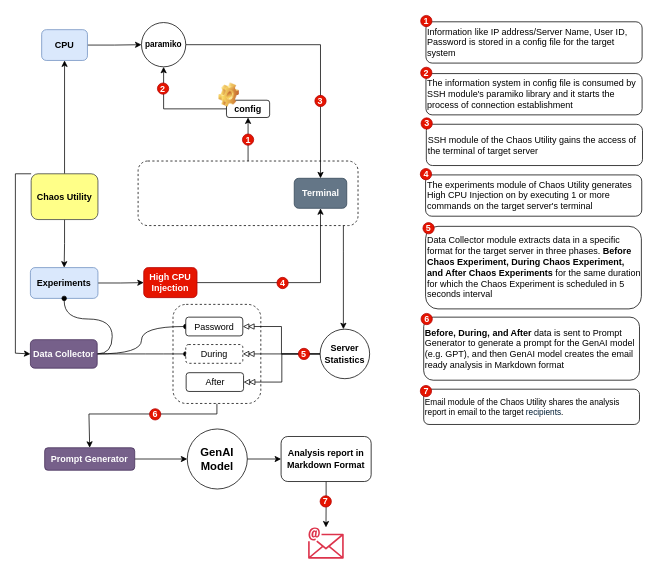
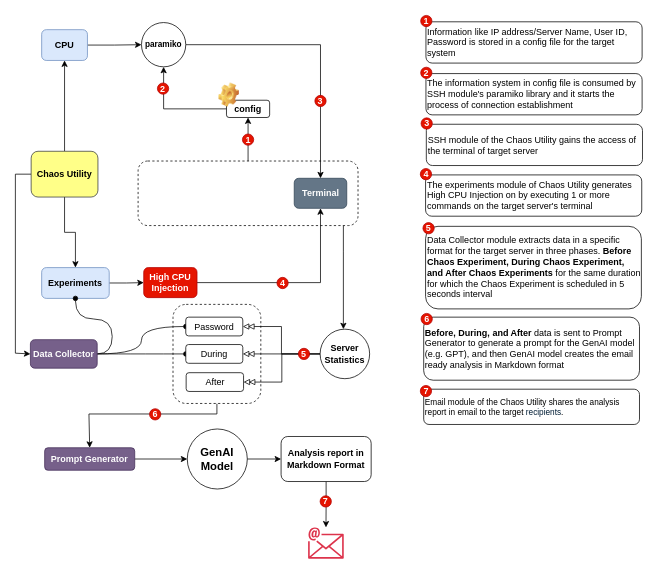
  <mxCell id="0" />
  <mxCell id="1" parent="0" />
  <mxCell id="2" style="edgeStyle=orthogonalEdgeStyle;rounded=0;orthogonalLoop=1;jettySize=auto;html=1;entryX=0.5;entryY=0;entryDx=0;entryDy=0;" edge="1" parent="1" source="3" target="49"><mxGeometry relative="1" as="geometry"><Array as="points"><mxPoint x="289" y="551" /><mxPoint x="118" y="551" /></Array></mxGeometry></mxCell>
  <mxCell id="3" value="" style="rounded=1;whiteSpace=wrap;html=1;dashed=1;" vertex="1" parent="1"><mxGeometry x="230" y="405" width="117" height="132" as="geometry" /></mxCell>
  <mxCell id="4" style="rounded=0;orthogonalLoop=1;jettySize=auto;html=1;entryX=0.5;entryY=1;entryDx=0;entryDy=0;" edge="1" parent="1" source="6" target="13"><mxGeometry relative="1" as="geometry" /></mxCell>
  <mxCell id="5" style="edgeStyle=orthogonalEdgeStyle;rounded=0;orthogonalLoop=1;jettySize=auto;html=1;" edge="1" parent="1" source="6" target="44"><mxGeometry relative="1" as="geometry"><Array as="points"><mxPoint x="457" y="334" /><mxPoint x="457" y="334" /></Array></mxGeometry></mxCell>
  <mxCell id="6" value="" style="rounded=1;whiteSpace=wrap;html=1;dashed=1;" vertex="1" parent="1"><mxGeometry x="183.5" y="214" width="293" height="86" as="geometry" /></mxCell>
  <mxCell id="7" style="edgeStyle=orthogonalEdgeStyle;rounded=0;orthogonalLoop=1;jettySize=auto;html=1;" edge="1" parent="1" source="10" target="21"><mxGeometry relative="1" as="geometry" /></mxCell>
  <mxCell id="8" style="edgeStyle=orthogonalEdgeStyle;rounded=0;orthogonalLoop=1;jettySize=auto;html=1;" edge="1" parent="1" source="10" target="18"><mxGeometry relative="1" as="geometry" /></mxCell>
  <mxCell id="9" style="edgeStyle=orthogonalEdgeStyle;rounded=0;orthogonalLoop=1;jettySize=auto;html=1;entryX=0;entryY=0.5;entryDx=0;entryDy=0;" edge="1" parent="1" source="10" target="37"><mxGeometry relative="1" as="geometry"><Array as="points"><mxPoint x="20" y="231" /><mxPoint x="20" y="470" /></Array></mxGeometry></mxCell>
- <mxCell id="10" value="Chaos Utility" style="rounded=1;whiteSpace=wrap;html=1;fillColor=#ffff88;strokeColor=#36393d;fontStyle=1" vertex="1" parent="1"><mxGeometry x="41" y="231" width="89" height="61" as="geometry" /></mxCell>
+ <mxCell id="10" value="Chaos Utility" style="rounded=1;whiteSpace=wrap;html=1;fillColor=#ffff88;strokeColor=#36393d;fontStyle=1" vertex="1" parent="1"><mxGeometry x="41" y="201" width="89" height="61" as="geometry" /></mxCell>
  <mxCell id="11" value="Terminal" style="rounded=1;whiteSpace=wrap;html=1;fillColor=#647687;fontColor=#ffffff;strokeColor=#314354;fontStyle=1" vertex="1" parent="1"><mxGeometry x="391.5" y="237" width="70" height="40" as="geometry" /></mxCell>
  <mxCell id="12" style="edgeStyle=orthogonalEdgeStyle;rounded=0;orthogonalLoop=1;jettySize=auto;html=1;entryX=0.5;entryY=1;entryDx=0;entryDy=0;exitX=0;exitY=0.5;exitDx=0;exitDy=0;" edge="1" parent="1" source="13" target="22"><mxGeometry relative="1" as="geometry"><mxPoint x="263" y="144" as="sourcePoint" /></mxGeometry></mxCell>
  <mxCell id="13" value="config" style="rounded=1;whiteSpace=wrap;html=1;fontStyle=1" vertex="1" parent="1"><mxGeometry x="301.25" y="133" width="57.5" height="23" as="geometry" /></mxCell>
  <mxCell id="14" value="1" style="ellipse;whiteSpace=wrap;html=1;aspect=fixed;fillColor=#e51400;fontColor=#ffffff;strokeColor=#B20000;fontStyle=1" vertex="1" parent="1"><mxGeometry x="322.5" y="178" width="15" height="15" as="geometry" /></mxCell>
  <mxCell id="15" value="2" style="ellipse;whiteSpace=wrap;html=1;aspect=fixed;fillColor=#e51400;fontColor=#ffffff;strokeColor=#B20000;fontStyle=1" vertex="1" parent="1"><mxGeometry x="209.25" y="110" width="15" height="15" as="geometry" /></mxCell>
  <mxCell id="16" style="edgeStyle=orthogonalEdgeStyle;rounded=0;orthogonalLoop=1;jettySize=auto;html=1;entryX=0.5;entryY=0;entryDx=0;entryDy=0;exitX=1;exitY=0.5;exitDx=0;exitDy=0;" edge="1" parent="1" source="22" target="11"><mxGeometry relative="1" as="geometry"><mxPoint x="322.5" y="59" as="sourcePoint" /></mxGeometry></mxCell>
  <mxCell id="17" style="edgeStyle=orthogonalEdgeStyle;rounded=0;orthogonalLoop=1;jettySize=auto;html=1;" edge="1" parent="1" source="18" target="22"><mxGeometry relative="1" as="geometry" /></mxCell>
  <mxCell id="18" value="CPU" style="rounded=1;whiteSpace=wrap;html=1;fillColor=#dae8fc;strokeColor=#6c8ebf;fontStyle=1" vertex="1" parent="1"><mxGeometry x="55" y="39" width="61" height="41" as="geometry" /></mxCell>
  <mxCell id="19" value="3" style="ellipse;whiteSpace=wrap;html=1;aspect=fixed;fillColor=#e51400;fontColor=#ffffff;strokeColor=#B20000;fontStyle=1" vertex="1" parent="1"><mxGeometry x="419" y="126.5" width="15" height="15" as="geometry" /></mxCell>
  <mxCell id="20" style="edgeStyle=orthogonalEdgeStyle;rounded=0;orthogonalLoop=1;jettySize=auto;html=1;entryX=0;entryY=0.5;entryDx=0;entryDy=0;" edge="1" parent="1" source="21" target="24"><mxGeometry relative="1" as="geometry" /></mxCell>
- <mxCell id="21" value="Experiments" style="rounded=1;whiteSpace=wrap;html=1;fillColor=#dae8fc;strokeColor=#6c8ebf;fontStyle=1" vertex="1" parent="1"><mxGeometry x="40" y="356" width="90" height="41" as="geometry" /></mxCell>
+ <mxCell id="21" value="Experiments" style="rounded=1;whiteSpace=wrap;html=1;fillColor=#dae8fc;strokeColor=#6c8ebf;fontStyle=1" vertex="1" parent="1"><mxGeometry x="55" y="356" width="90" height="41" as="geometry" /></mxCell>
  <mxCell id="22" value="&lt;font style=&quot;font-size: 11px;&quot;&gt;paramiko&lt;/font&gt;" style="ellipse;whiteSpace=wrap;html=1;aspect=fixed;fontStyle=1" vertex="1" parent="1"><mxGeometry x="188" y="29.5" width="59" height="59" as="geometry" /></mxCell>
  <mxCell id="23" style="edgeStyle=orthogonalEdgeStyle;rounded=0;orthogonalLoop=1;jettySize=auto;html=1;" edge="1" parent="1" source="24" target="11"><mxGeometry relative="1" as="geometry" /></mxCell>
  <mxCell id="24" value="High CPU Injection" style="rounded=1;whiteSpace=wrap;html=1;fontStyle=1;fillColor=#e51400;fontColor=#ffffff;strokeColor=#B20000;" vertex="1" parent="1"><mxGeometry x="191" y="356" width="71" height="40" as="geometry" /></mxCell>
  <mxCell id="25" value="4" style="ellipse;whiteSpace=wrap;html=1;aspect=fixed;fillColor=#e51400;fontColor=#ffffff;strokeColor=#B20000;fontStyle=1" vertex="1" parent="1"><mxGeometry x="368.5" y="369" width="15" height="15" as="geometry" /></mxCell>
  <mxCell id="26" value="&lt;div style=&quot;&quot;&gt;Information like IP address/Server Name, User ID, Password is stored in a config file for the target system&lt;/div&gt;" style="rounded=1;whiteSpace=wrap;html=1;align=left;fontFamily=Helvetica;fontStyle=0" vertex="1" parent="1"><mxGeometry x="567" y="28.5" width="288" height="55" as="geometry" /></mxCell>
  <mxCell id="27" value="1" style="ellipse;whiteSpace=wrap;html=1;aspect=fixed;fillColor=#e51400;fontColor=#ffffff;strokeColor=#B20000;fontStyle=1" vertex="1" parent="1"><mxGeometry x="560" y="20" width="15" height="15" as="geometry" /></mxCell>
  <mxCell id="28" value="&lt;div style=&quot;&quot;&gt;The information system in config file is consumed by SSH module's paramiko library and it starts the process of connection establishment&lt;/div&gt;" style="rounded=1;whiteSpace=wrap;html=1;align=left;fontFamily=Helvetica;fontStyle=0" vertex="1" parent="1"><mxGeometry x="567" y="97.5" width="288" height="55" as="geometry" /></mxCell>
  <mxCell id="29" value="2" style="ellipse;whiteSpace=wrap;html=1;aspect=fixed;fillColor=#e51400;fontColor=#ffffff;strokeColor=#B20000;fontStyle=1" vertex="1" parent="1"><mxGeometry x="560" y="89" width="15" height="15" as="geometry" /></mxCell>
  <mxCell id="30" value="&lt;div style=&quot;&quot;&gt;SSH module of the Chaos Utility gains the access of the terminal of target server&lt;/div&gt;" style="rounded=1;whiteSpace=wrap;html=1;align=left;fontFamily=Helvetica;fontStyle=0" vertex="1" parent="1"><mxGeometry x="567.5" y="165" width="288" height="55" as="geometry" /></mxCell>
  <mxCell id="31" value="3" style="ellipse;whiteSpace=wrap;html=1;aspect=fixed;fillColor=#e51400;fontColor=#ffffff;strokeColor=#B20000;fontStyle=1" vertex="1" parent="1"><mxGeometry x="560.5" y="156.5" width="15" height="15" as="geometry" /></mxCell>
  <mxCell id="32" value="&lt;div style=&quot;&quot;&gt;The experiments module of Chaos Utility generates High CPU Injection on by executing 1 or more commands on the target server's terminal&lt;/div&gt;" style="rounded=1;whiteSpace=wrap;html=1;align=left;fontFamily=Helvetica;fontStyle=0" vertex="1" parent="1"><mxGeometry x="566.5" y="232.5" width="288" height="55" as="geometry" /></mxCell>
  <mxCell id="33" value="4" style="ellipse;whiteSpace=wrap;html=1;aspect=fixed;fillColor=#e51400;fontColor=#ffffff;strokeColor=#B20000;fontStyle=1" vertex="1" parent="1"><mxGeometry x="559.5" y="224" width="15" height="15" as="geometry" /></mxCell>
  <mxCell id="34" style="rounded=0;orthogonalLoop=1;jettySize=auto;html=1;entryX=0;entryY=0.5;entryDx=0;entryDy=0;exitX=1;exitY=0.5;exitDx=0;exitDy=0;edgeStyle=orthogonalEdgeStyle;curved=1;endArrow=oval;endFill=1;" edge="1" parent="1" source="37" target="38"><mxGeometry relative="1" as="geometry"><mxPoint x="189" y="471" as="sourcePoint" /></mxGeometry></mxCell>
  <mxCell id="35" style="rounded=0;orthogonalLoop=1;jettySize=auto;html=1;entryX=0;entryY=0.5;entryDx=0;entryDy=0;edgeStyle=orthogonalEdgeStyle;curved=1;endArrow=oval;endFill=1;" edge="1" parent="1" source="37" target="39"><mxGeometry relative="1" as="geometry" /></mxCell>
  <mxCell id="36" style="rounded=0;orthogonalLoop=1;jettySize=auto;html=1;exitX=1;exitY=0.5;exitDx=0;exitDy=0;edgeStyle=orthogonalEdgeStyle;curved=1;endArrow=oval;endFill=1;" edge="1" parent="1" source="37" target="21"><mxGeometry relative="1" as="geometry" /></mxCell>
  <mxCell id="37" value="Data Collector" style="rounded=1;whiteSpace=wrap;html=1;fontStyle=1;fillColor=#76608a;fontColor=#ffffff;strokeColor=#432D57;" vertex="1" parent="1"><mxGeometry x="40" y="452" width="89" height="38" as="geometry" /></mxCell>
  <mxCell id="38" value="Password" style="rounded=1;whiteSpace=wrap;html=1;" vertex="1" parent="1"><mxGeometry x="247" y="422" width="76" height="25" as="geometry" /></mxCell>
- <mxCell id="39" value="During" style="rounded=1;whiteSpace=wrap;html=1;dashed=1;" vertex="1" parent="1"><mxGeometry x="247" y="458.5" width="76" height="25" as="geometry" /></mxCell>
+ <mxCell id="39" value="During" style="rounded=1;whiteSpace=wrap;html=1;" vertex="1" parent="1"><mxGeometry x="247" y="458.5" width="76" height="25" as="geometry" /></mxCell>
  <mxCell id="40" value="After" style="rounded=1;whiteSpace=wrap;html=1;" vertex="1" parent="1"><mxGeometry x="247.5" y="496" width="76.5" height="25" as="geometry" /></mxCell>
  <mxCell id="41" style="edgeStyle=orthogonalEdgeStyle;rounded=0;orthogonalLoop=1;jettySize=auto;html=1;entryX=1;entryY=0.5;entryDx=0;entryDy=0;endArrow=doubleBlock;endFill=0;" edge="1" parent="1" source="44" target="38"><mxGeometry relative="1" as="geometry" /></mxCell>
  <mxCell id="42" style="edgeStyle=orthogonalEdgeStyle;rounded=0;orthogonalLoop=1;jettySize=auto;html=1;endArrow=doubleBlock;endFill=0;" edge="1" parent="1" source="44" target="39"><mxGeometry relative="1" as="geometry" /></mxCell>
  <mxCell id="43" style="edgeStyle=orthogonalEdgeStyle;rounded=0;orthogonalLoop=1;jettySize=auto;html=1;entryX=1;entryY=0.5;entryDx=0;entryDy=0;endArrow=doubleBlock;endFill=0;" edge="1" parent="1" source="44" target="40"><mxGeometry relative="1" as="geometry" /></mxCell>
  <mxCell id="44" value="Server&lt;div&gt;Statistics&lt;/div&gt;" style="ellipse;whiteSpace=wrap;html=1;aspect=fixed;fontStyle=1" vertex="1" parent="1"><mxGeometry x="426" y="438" width="66" height="66" as="geometry" /></mxCell>
  <mxCell id="45" value="5" style="ellipse;whiteSpace=wrap;html=1;aspect=fixed;fillColor=#e51400;fontColor=#ffffff;strokeColor=#B20000;fontStyle=1" vertex="1" parent="1"><mxGeometry x="397" y="463.5" width="15" height="15" as="geometry" /></mxCell>
  <mxCell id="46" value="&lt;div style=&quot;&quot;&gt;Data Collector module extracts data in a specific format for the target server in three phases. &lt;b&gt;Before Chaos Experiment, During Chaos Experiment, and After Chaos Experiments &lt;/b&gt;for the same duration for which the Chaos Experiment is scheduled in 5 seconds interval&lt;/div&gt;" style="rounded=1;whiteSpace=wrap;html=1;align=left;fontFamily=Helvetica;fontStyle=0" vertex="1" parent="1"><mxGeometry x="566.5" y="301" width="287.5" height="110" as="geometry" /></mxCell>
  <mxCell id="47" value="5" style="ellipse;whiteSpace=wrap;html=1;aspect=fixed;fillColor=#e51400;fontColor=#ffffff;strokeColor=#B20000;fontStyle=1" vertex="1" parent="1"><mxGeometry x="563" y="296" width="15" height="15" as="geometry" /></mxCell>
  <mxCell id="48" style="edgeStyle=orthogonalEdgeStyle;rounded=0;orthogonalLoop=1;jettySize=auto;html=1;" edge="1" parent="1" source="49" target="51"><mxGeometry relative="1" as="geometry" /></mxCell>
  <mxCell id="49" value="Prompt Generator" style="rounded=1;whiteSpace=wrap;html=1;fillColor=#76608a;fontColor=#ffffff;strokeColor=#432D57;fontStyle=1" vertex="1" parent="1"><mxGeometry x="59" y="596" width="120" height="30" as="geometry" /></mxCell>
  <mxCell id="50" style="edgeStyle=orthogonalEdgeStyle;rounded=0;orthogonalLoop=1;jettySize=auto;html=1;entryX=0;entryY=0.5;entryDx=0;entryDy=0;" edge="1" parent="1" source="51" target="53"><mxGeometry relative="1" as="geometry" /></mxCell>
  <mxCell id="51" value="&lt;b style=&quot;font-size: 15px;&quot;&gt;&lt;font style=&quot;font-size: 15px;&quot;&gt;GenAI&lt;/font&gt;&lt;/b&gt;&lt;div style=&quot;font-size: 15px;&quot;&gt;&lt;b style=&quot;&quot;&gt;&lt;font style=&quot;font-size: 15px;&quot;&gt;Model&lt;/font&gt;&lt;/b&gt;&lt;/div&gt;" style="ellipse;whiteSpace=wrap;html=1;aspect=fixed;" vertex="1" parent="1"><mxGeometry x="249" y="571" width="80" height="80" as="geometry" /></mxCell>
  <mxCell id="52" style="edgeStyle=orthogonalEdgeStyle;rounded=0;orthogonalLoop=1;jettySize=auto;html=1;" edge="1" parent="1" source="53" target="55"><mxGeometry relative="1" as="geometry" /></mxCell>
  <mxCell id="53" value="Analysis report in Markdown Format" style="rounded=1;whiteSpace=wrap;html=1;fontStyle=1" vertex="1" parent="1"><mxGeometry x="374" y="581" width="120" height="60" as="geometry" /></mxCell>
  <mxCell id="54" value="" style="shape=image;html=1;verticalLabelPosition=bottom;verticalAlign=top;imageAspect=1;aspect=fixed;image=img/clipart/Gear_128x128.png" vertex="1" parent="1"><mxGeometry x="291" y="110" width="27.28" height="32" as="geometry" /></mxCell>
  <mxCell id="55" value="" style="sketch=0;outlineConnect=0;fontColor=#232F3E;gradientColor=none;fillColor=#DD344C;strokeColor=none;dashed=0;verticalLabelPosition=bottom;verticalAlign=top;align=center;html=1;fontSize=12;fontStyle=0;aspect=fixed;shape=mxgraph.aws4.email;" vertex="1" parent="1"><mxGeometry x="410" y="702" width="47.48" height="42" as="geometry" /></mxCell>
  <mxCell id="56" value="6" style="ellipse;whiteSpace=wrap;html=1;aspect=fixed;fillColor=#e51400;fontColor=#ffffff;strokeColor=#B20000;fontStyle=1" vertex="1" parent="1"><mxGeometry x="198.75" y="544" width="15" height="15" as="geometry" /></mxCell>
  <mxCell id="57" value="7" style="ellipse;whiteSpace=wrap;html=1;aspect=fixed;fillColor=#e51400;fontColor=#ffffff;strokeColor=#B20000;fontStyle=1" vertex="1" parent="1"><mxGeometry x="426" y="660" width="15" height="15" as="geometry" /></mxCell>
  <mxCell id="58" value="&lt;div style=&quot;&quot;&gt;&lt;b&gt;Before, During, and After &lt;/b&gt;data is sent to Prompt Generator to generate a prompt for the GenAI model (e.g. GPT), and then GenAI model creates the email ready analysis in Markdown format&lt;/div&gt;" style="rounded=1;whiteSpace=wrap;html=1;align=left;fontFamily=Helvetica;fontStyle=0" vertex="1" parent="1"><mxGeometry x="564" y="422" width="287.5" height="84" as="geometry" /></mxCell>
  <mxCell id="59" value="6" style="ellipse;whiteSpace=wrap;html=1;aspect=fixed;fillColor=#e51400;fontColor=#ffffff;strokeColor=#B20000;fontStyle=1" vertex="1" parent="1"><mxGeometry x="560.5" y="417" width="15" height="15" as="geometry" /></mxCell>
  <mxCell id="60" value="&lt;div style=&quot;font-size: 11px;&quot;&gt;Email module of the Chaos Utility shares the analysis report in email to the target&amp;nbsp;&lt;span style=&quot;color: rgb(0, 29, 53); font-family: &amp;quot;Google Sans&amp;quot;, arial, sans-serif-medium, sans-serif; text-wrap: nowrap; background-color: rgb(255, 255, 255);&quot;&gt;recipients&lt;/span&gt;.&lt;/div&gt;" style="rounded=1;whiteSpace=wrap;html=1;align=left;fontFamily=Helvetica;fontStyle=0" vertex="1" parent="1"><mxGeometry x="564" y="518" width="287.5" height="47" as="geometry" /></mxCell>
  <mxCell id="61" value="7" style="ellipse;whiteSpace=wrap;html=1;aspect=fixed;fillColor=#e51400;fontColor=#ffffff;strokeColor=#B20000;fontStyle=1" vertex="1" parent="1"><mxGeometry x="559.5" y="513" width="15" height="15" as="geometry" /></mxCell>
